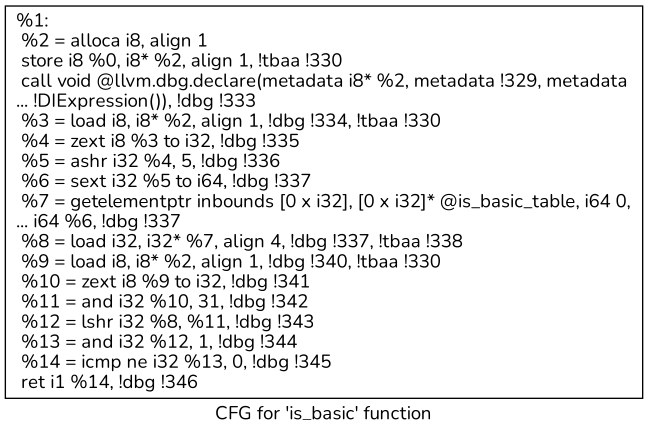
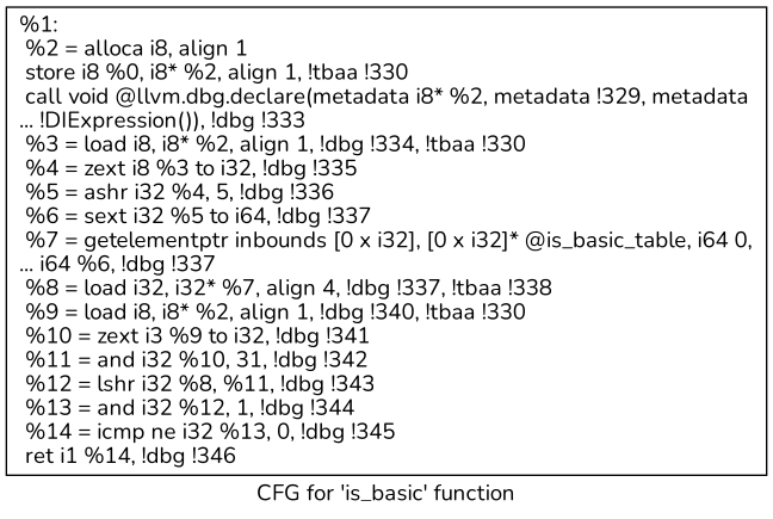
  digraph {
    label="CFG for 'is_basic' function"
    fontname=Nunito
-   n1 [label="{%1:\l  %2 = alloca i8, align 1\l  store i8 %0, i8* %2, align 1, !tbaa !330\l  call void @llvm.dbg.declare(metadata i8* %2, metadata !329, metadata\l... !DIExpression()), !dbg !333\l  %3 = load i8, i8* %2, align 1, !dbg !334, !tbaa !330\l  %4 = zext i8 %3 to i32, !dbg !335\l  %5 = ashr i32 %4, 5, !dbg !336\l  %6 = sext i32 %5 to i64, !dbg !337\l  %7 = getelementptr inbounds [0 x i32], [0 x i32]* @is_basic_table, i64 0,\l... i64 %6, !dbg !337\l  %8 = load i32, i32* %7, align 4, !dbg !337, !tbaa !338\l  %9 = load i8, i8* %2, align 1, !dbg !340, !tbaa !330\l  %10 = zext i8 %9 to i32, !dbg !341\l  %11 = and i32 %10, 31, !dbg !342\l  %12 = lshr i32 %8, %11, !dbg !343\l  %13 = and i32 %12, 1, !dbg !344\l  %14 = icmp ne i32 %13, 0, !dbg !345\l  ret i1 %14, !dbg !346\l}" shape=record fontname=Nunito]
+   n1 [label="{%1:\l  %2 = alloca i8, align 1\l  store i8 %0, i8* %2, align 1, !tbaa !330\l  call void @llvm.dbg.declare(metadata i8* %2, metadata !329, metadata\l... !DIExpression()), !dbg !333\l  %3 = load i8, i8* %2, align 1, !dbg !334, !tbaa !330\l  %4 = zext i8 %3 to i32, !dbg !335\l  %5 = ashr i32 %4, 5, !dbg !336\l  %6 = sext i32 %5 to i64, !dbg !337\l  %7 = getelementptr inbounds [0 x i32], [0 x i32]* @is_basic_table, i64 0,\l... i64 %6, !dbg !337\l  %8 = load i32, i32* %7, align 4, !dbg !337, !tbaa !338\l  %9 = load i8, i8* %2, align 1, !dbg !340, !tbaa !330\l  %10 = zext i3 %9 to i32, !dbg !341\l  %11 = and i32 %10, 31, !dbg !342\l  %12 = lshr i32 %8, %11, !dbg !343\l  %13 = and i32 %12, 1, !dbg !344\l  %14 = icmp ne i32 %13, 0, !dbg !345\l  ret i1 %14, !dbg !346\l}" shape=record fontname=Nunito]
  }
